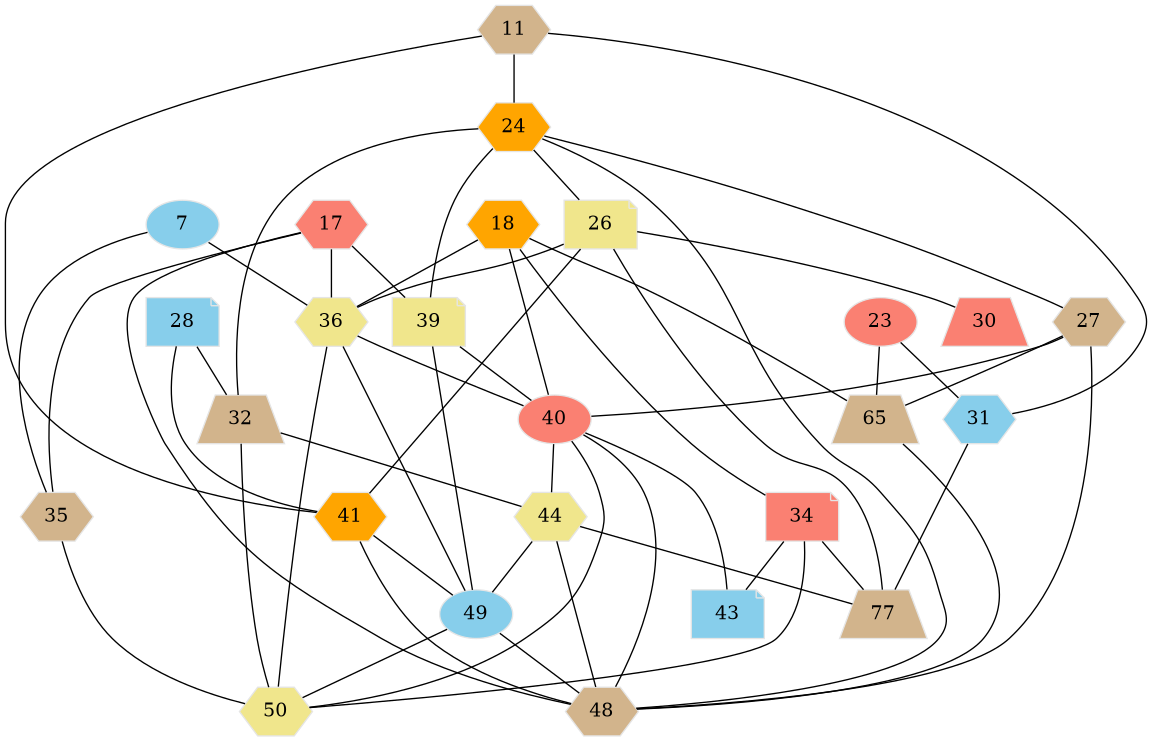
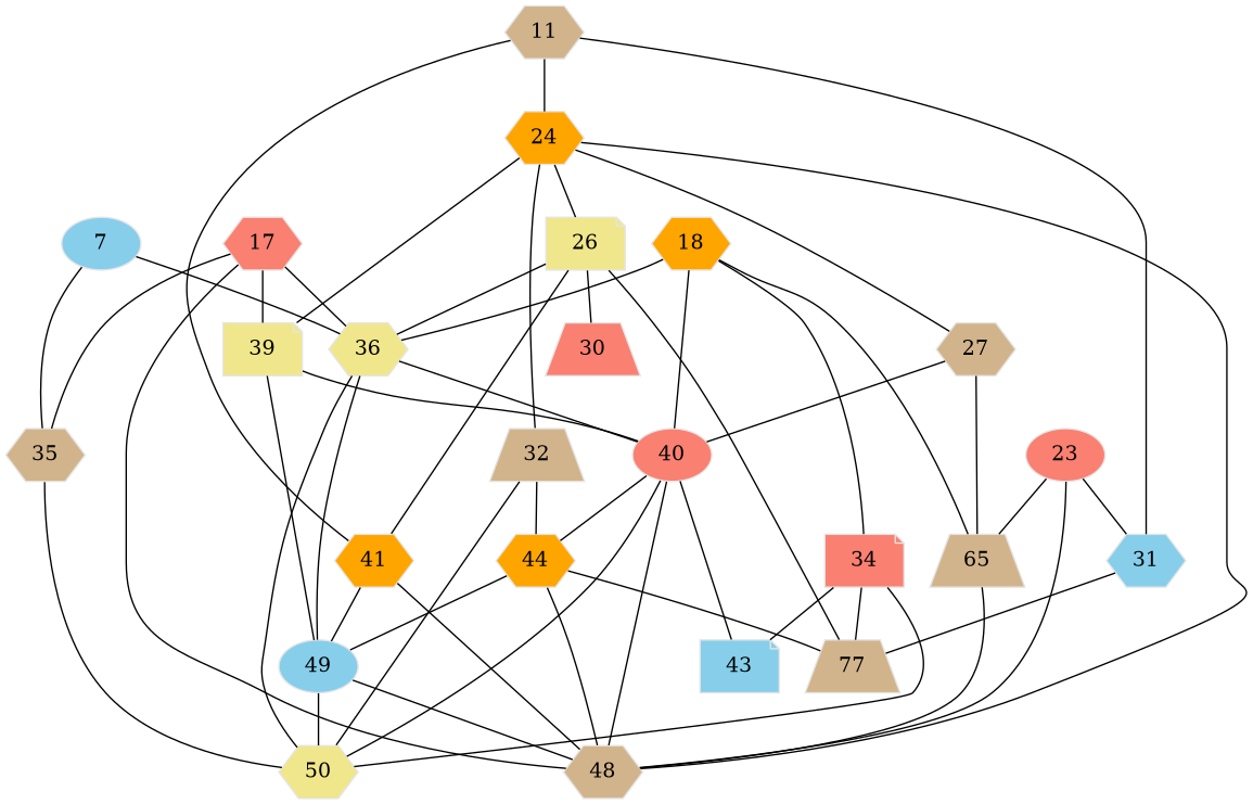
  graph {
    node [color=gray90 fillcolor=tan shape=hexagon style=filled]
    7 [fillcolor=skyblue shape=ellipse]
    35
    36 [fillcolor=khaki super="+33+16"]
    50 [fillcolor=khaki super="+4+21+46"]
    40 [fillcolor=salmon shape=ellipse super="+38"]
    49 [fillcolor=skyblue shape=ellipse super="+42"]
    24 [fillcolor=orange super="+20+12"]
    39 [fillcolor=khaki shape=note super="+15+14"]
    48 [super="+19+2"]
    26 [fillcolor=khaki shape=note]
    27
    32 [shape=trapezium super="+3"]
    11
    31 [fillcolor=skyblue super="+9"]
    41 [fillcolor=orange super="+37+29"]
    n16 [label=77 shape=trapezium]
    17 [fillcolor=salmon]
    18 [fillcolor=orange super="+13"]
    34 [fillcolor=salmon shape=note]
    n20 [label=65 shape=trapezium]
    43 [fillcolor=skyblue shape=note]
-   44 [fillcolor=khaki super="+22"]
+   44 [fillcolor=orange super="+22"]
    23 [fillcolor=salmon shape=ellipse super="+5"]
    30 [fillcolor=salmon shape=trapezium]
-   28 [fillcolor=skyblue shape=note]
    7 -- 35
    7 -- 36 [weight=2]
    35 -- 50 [weight=2]
    36 -- 50 [weight=2]
    36 -- 40
    36 -- 49
    40 -- 50
    40 -- 48
    40 -- 43
    40 -- 44
    49 -- 50
    49 -- 48
    24 -- 39 [weight=2]
    24 -- 48
    24 -- 26 [weight=2]
    24 -- 27
    24 -- 32 [weight=2]
    39 -- 40
    39 -- 49 [weight=3]
    26 -- 36 [weight=3]
    26 -- 41 [weight=2]
    26 -- n16
    26 -- 30
    27 -- 40
-   27 -- 48
+   23 -- 48
    27 -- n20
    32 -- 50
    32 -- 44
    11 -- 24
    11 -- 31
    11 -- 41
    31 -- n16 [weight=2]
    41 -- 49
    41 -- 48 [weight=3]
    17 -- 35
    17 -- 36
    17 -- 39
    17 -- 48
    18 -- 36
    18 -- 40 [weight=2]
    18 -- 34
    18 -- n20
    34 -- 50 [weight=2]
    34 -- n16
    34 -- 43
    n20 -- 48
    44 -- 49 [weight=2]
    44 -- 48 [weight=3]
    44 -- n16
    23 -- 31 [weight=2]
    23 -- n20
-   28 -- 32
-   28 -- 41
  }
